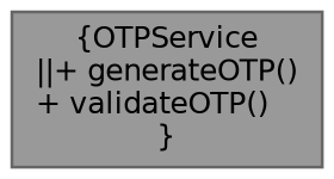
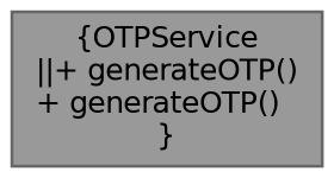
  digraph {
-   n1 [color=gray40 fillcolor=grey60 fontcolor=black fontname=Helvetica fontsize=10 height=0.2 label="{OTPService\n||+ generateOTP()\l+ validateOTP()\l}" shape=box style=filled width=0.4]
+   n1 [color=gray40 fillcolor=grey60 fontcolor=black fontname=Helvetica fontsize=10 height=0.2 label="{OTPService\n||+ generateOTP()\l+ generateOTP()\l}" shape=box style=filled width=0.4]
  }
